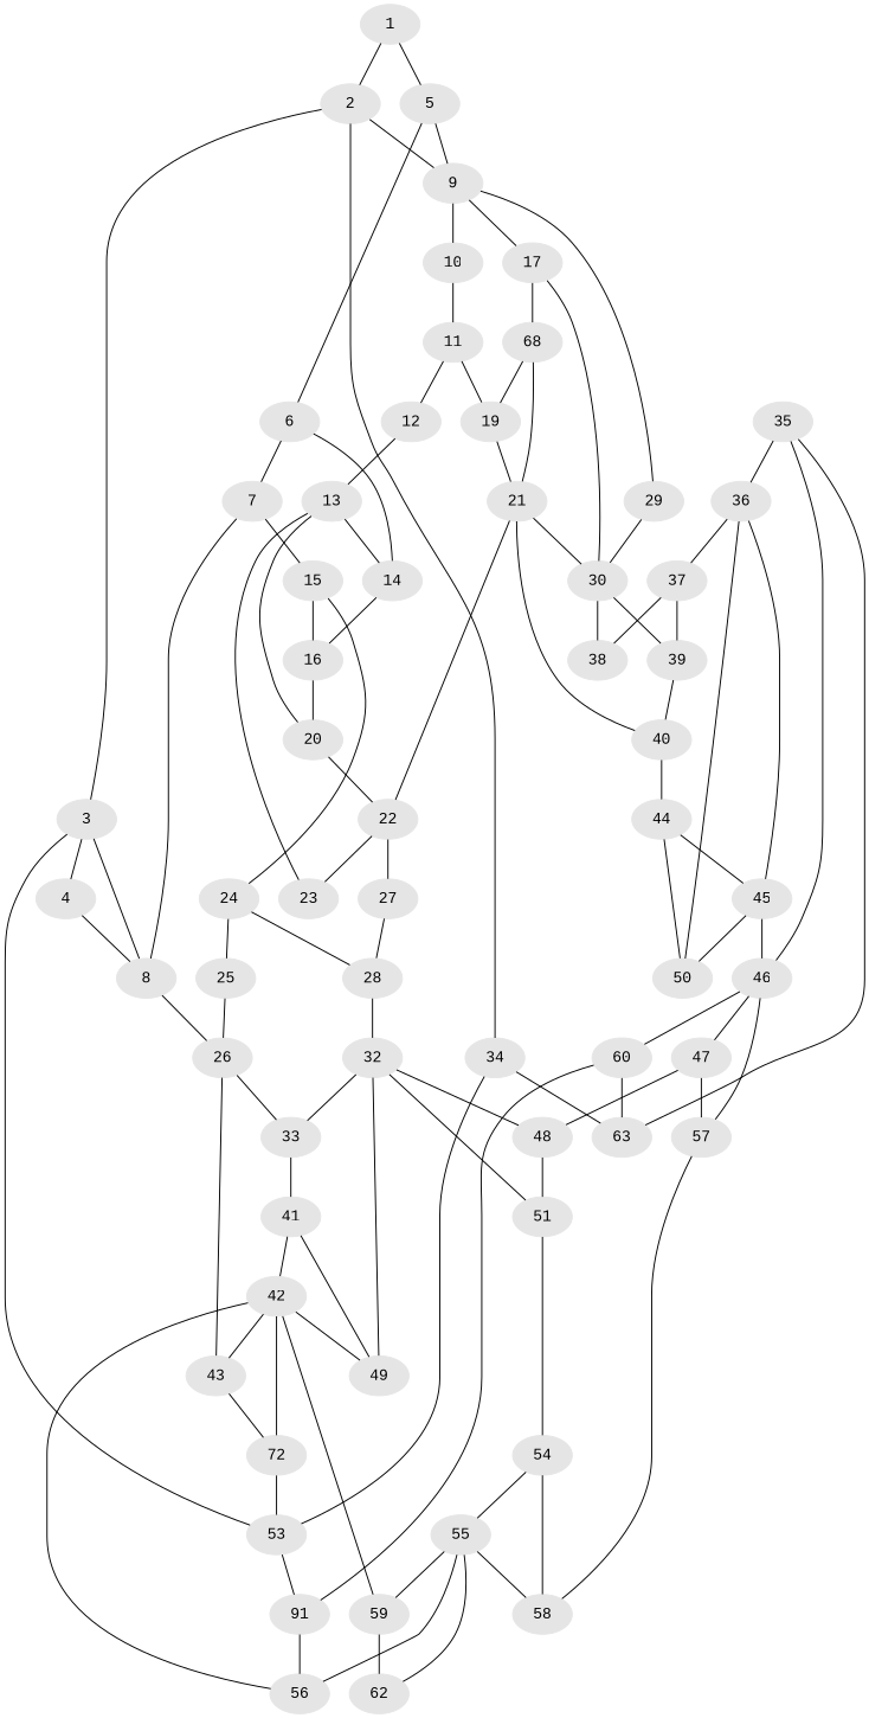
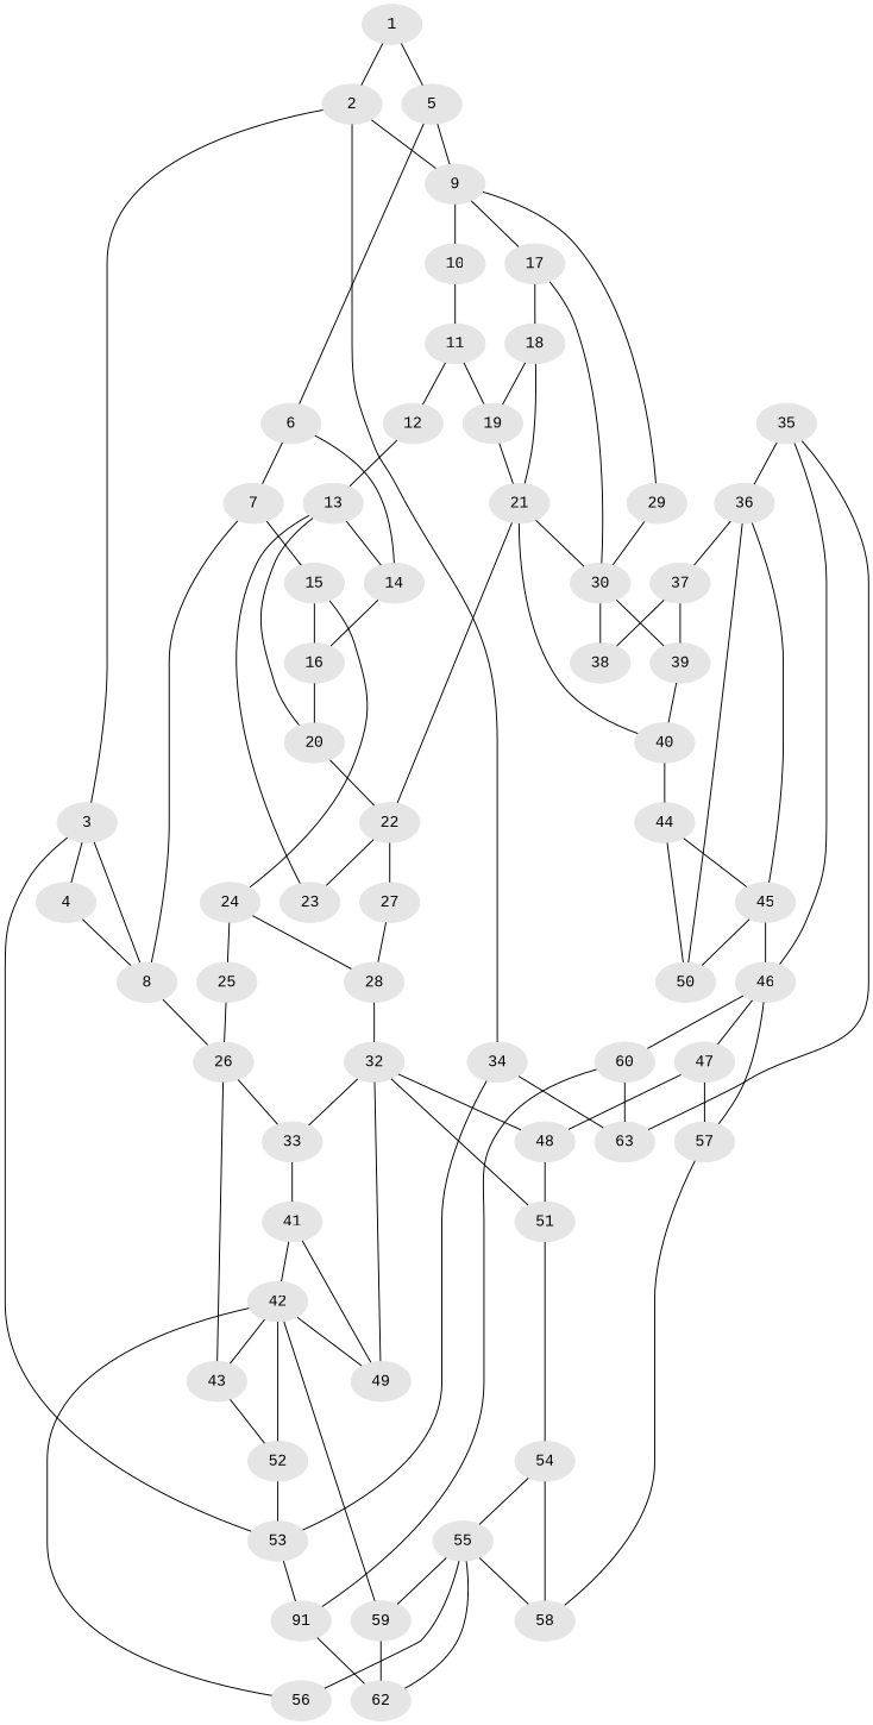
  graph {
    fontname="Liberation Mono"
    node [color=gray90 fontname="Liberation Mono" style=filled]
    edge [fontname="Liberation Mono" weight=1.0]
    1
    2
    5
    3
    9
    34
    6
    4
    8
    53
    10
    17
    29
    63
    26
    n16 [label=91]
    7
    14
    15
    16
    24
    33
    43
    11
-   18 [label=68]
+   18
    30
    12
    19
    13
    21
    20
    23
    22
    25
    28
    38
    39
    40
    27
    44
    32
    41
-   52 [label=72]
+   52
    48
    49
    51
    54
    42
    35
    36
    46
    37
    45
    50
    47
    57
    60
    56
    59
    62
    58
    55
    1 -- 2
    1 -- 5
    2 -- 3
    2 -- 9
    2 -- 34
    5 -- 9
    5 -- 6
    3 -- 4
    3 -- 8
    3 -- 53
    9 -- 10 [weight=2.0]
    9 -- 17
    9 -- 29
    34 -- 53
    34 -- 63
    6 -- 7
    6 -- 14
    4 -- 8
    8 -- 26 [weight=2.0]
    53 -- n16
    10 -- 11
    17 -- 18
    17 -- 30
    29 -- 30 [weight=2.0]
    26 -- 33
    26 -- 43
-   n16 -- 56
+   n16 -- 62
    7 -- 8
    7 -- 15
    14 -- 16
    15 -- 16
    15 -- 24
    16 -- 20
    24 -- 25
    24 -- 28
    33 -- 41
    43 -- 52
    11 -- 12
    11 -- 19
    18 -- 19
    18 -- 21
    30 -- 38
    30 -- 39
    12 -- 13 [weight=2.0]
    19 -- 21
    13 -- 14
    13 -- 20
    13 -- 23 [weight=2.0]
    21 -- 30
    21 -- 22 [weight=2.0]
    21 -- 40
    20 -- 22
    22 -- 23
    22 -- 27
    25 -- 26 [weight=2.0]
    28 -- 32
    39 -- 40
    40 -- 44
    27 -- 28
    44 -- 45
    44 -- 50
    32 -- 33
    32 -- 48
    32 -- 49
    32 -- 51
    41 -- 49
    41 -- 42
    52 -- 53
    48 -- 51
    51 -- 54
    54 -- 58
    54 -- 55
    42 -- 43
    42 -- 52
    42 -- 49
    42 -- 56
    42 -- 59
    35 -- 63
    35 -- 36 [weight=2.0]
    35 -- 46
    36 -- 37 [weight=2.0]
    36 -- 45
    36 -- 50
    46 -- 47
    46 -- 57
    46 -- 60
    37 -- 38 [weight=2.0]
    37 -- 39
    45 -- 46 [weight=2.0]
    45 -- 50
    47 -- 48
    47 -- 57
    57 -- 58
    60 -- 63
    60 -- n16
    59 -- 62
    55 -- 56 [weight=2.0]
    55 -- 59
    55 -- 62
    55 -- 58
  }
